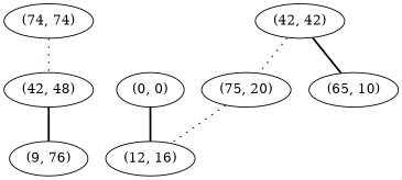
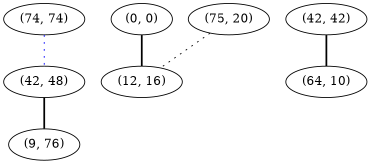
  graph {
    edge [color=black style=dotted weight=1]
    n1 [label="(74, 74)"]
    "(42, 48)"
    "(9, 76)"
    "(0, 0)"
    "(12, 16)"
    n6 [label="(75, 20)"]
    "(42, 42)"
-   "(65, 10)"
+   "(65, 10)" [label="(64, 10)"]
    n1 -- "(42, 48)" [color=blue]
    "(42, 48)" -- "(9, 76)" [style=bold]
    "(0, 0)" -- "(12, 16)" [style=bold weight=4]
    n6 -- "(12, 16)"
-   "(42, 42)" -- n6
    "(42, 42)" -- "(65, 10)" [style=bold]
  }
